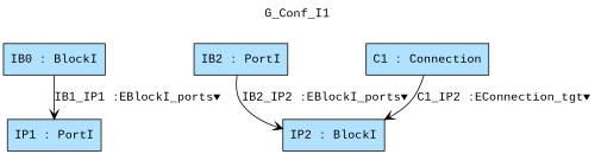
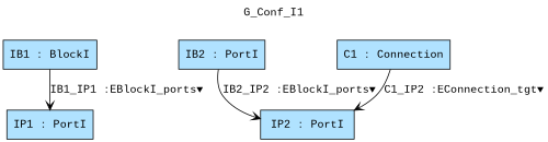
  digraph {
    fontname="Liberation Mono"
    label=G_Conf_I1
    labelfontsize=12
    labelloc=tl
    node [fillcolor=lightskyblue1 fontname="Liberation Mono" shape=box style=filled]
    edge [arrowhead=vee fontname="Liberation Mono"]
-   n1 [label="IB0 : BlockI"]
+   n1 [label="IB1 : BlockI"]
    n2 [label="IP1 : PortI"]
    n3 [label="IB2 : PortI"]
-   n4 [label="IP2 : BlockI"]
+   n4 [label="IP2 : PortI"]
    n5 [label="C1 : Connection"]
    n1 -> n2 [label="IB1_IP1 :EBlockI_ports▼"]
    n3 -> n4 [label="IB2_IP2 :EBlockI_ports▼"]
    n5 -> n4 [label="C1_IP2 :EConnection_tgt▼"]
  }
